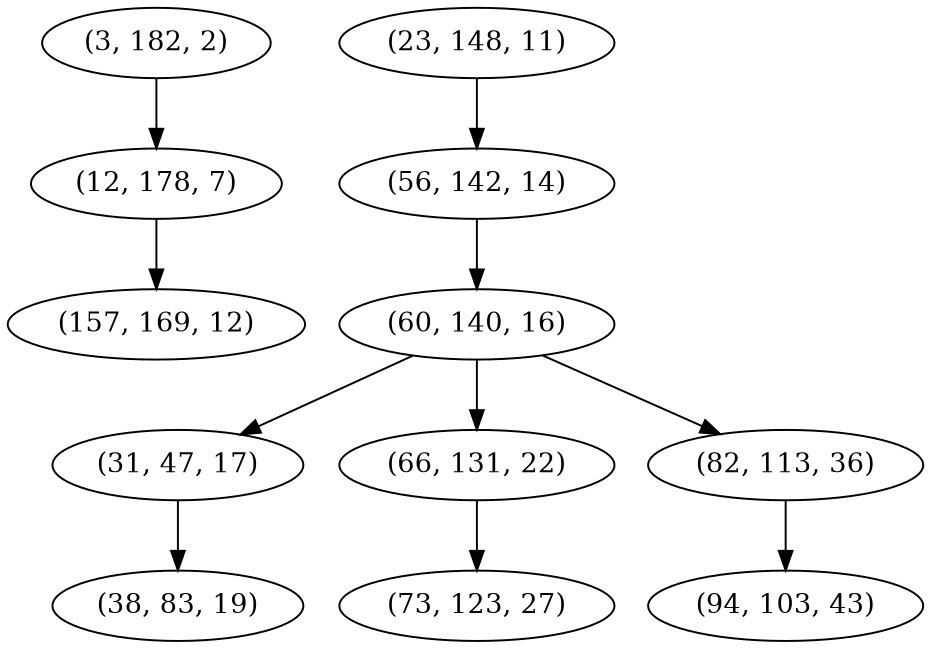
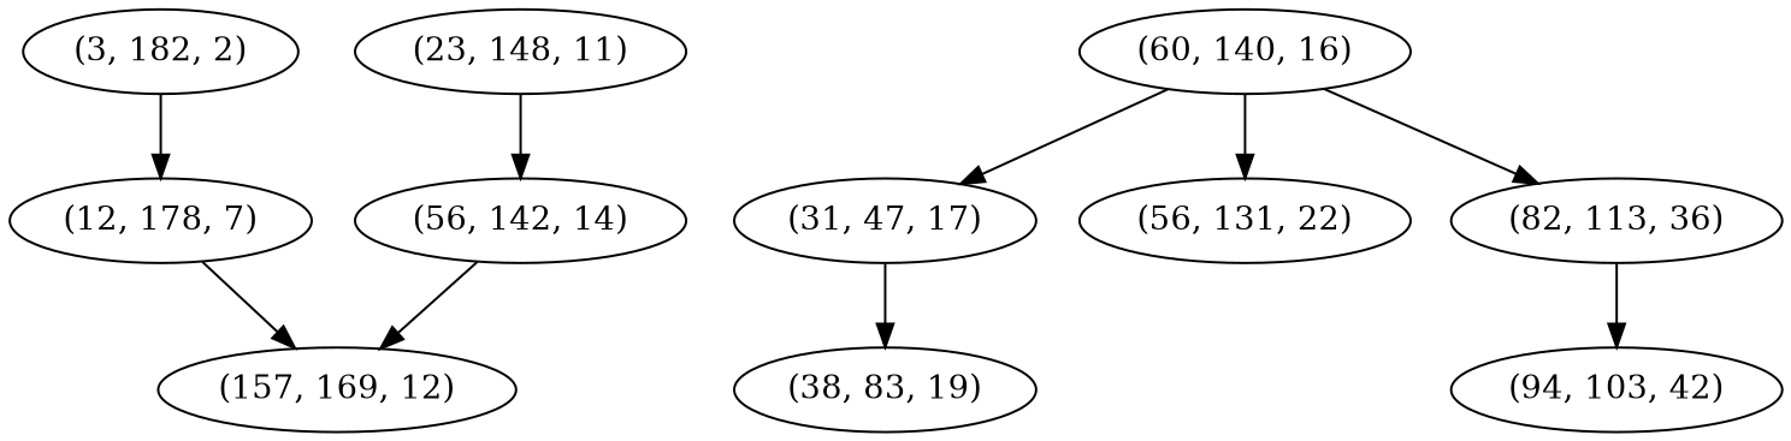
  digraph {
    n1 [label="(3, 182, 2)"]
    "(12, 178, 7)"
    "(157, 169, 12)"
    "(23, 148, 11)"
    "(56, 142, 14)"
    n6 [label="(38, 83, 19)"]
    "(31, 47, 17)"
    "(60, 140, 16)"
-   "(66, 131, 22)"
+   "(66, 131, 22)" [label="(56, 131, 22)"]
    "(82, 113, 36)"
-   "(73, 123, 27)"
-   "(94, 103, 43)"
+   "(94, 103, 43)" [label="(94, 103, 42)"]
    n1 -> "(12, 178, 7)"
    "(12, 178, 7)" -> "(157, 169, 12)"
    "(23, 148, 11)" -> "(56, 142, 14)"
-   "(56, 142, 14)" -> "(60, 140, 16)"
+   "(56, 142, 14)" -> "(157, 169, 12)"
    "(31, 47, 17)" -> n6
    "(60, 140, 16)" -> "(31, 47, 17)"
    "(60, 140, 16)" -> "(66, 131, 22)"
    "(60, 140, 16)" -> "(82, 113, 36)"
-   "(66, 131, 22)" -> "(73, 123, 27)"
    "(82, 113, 36)" -> "(94, 103, 43)"
  }
